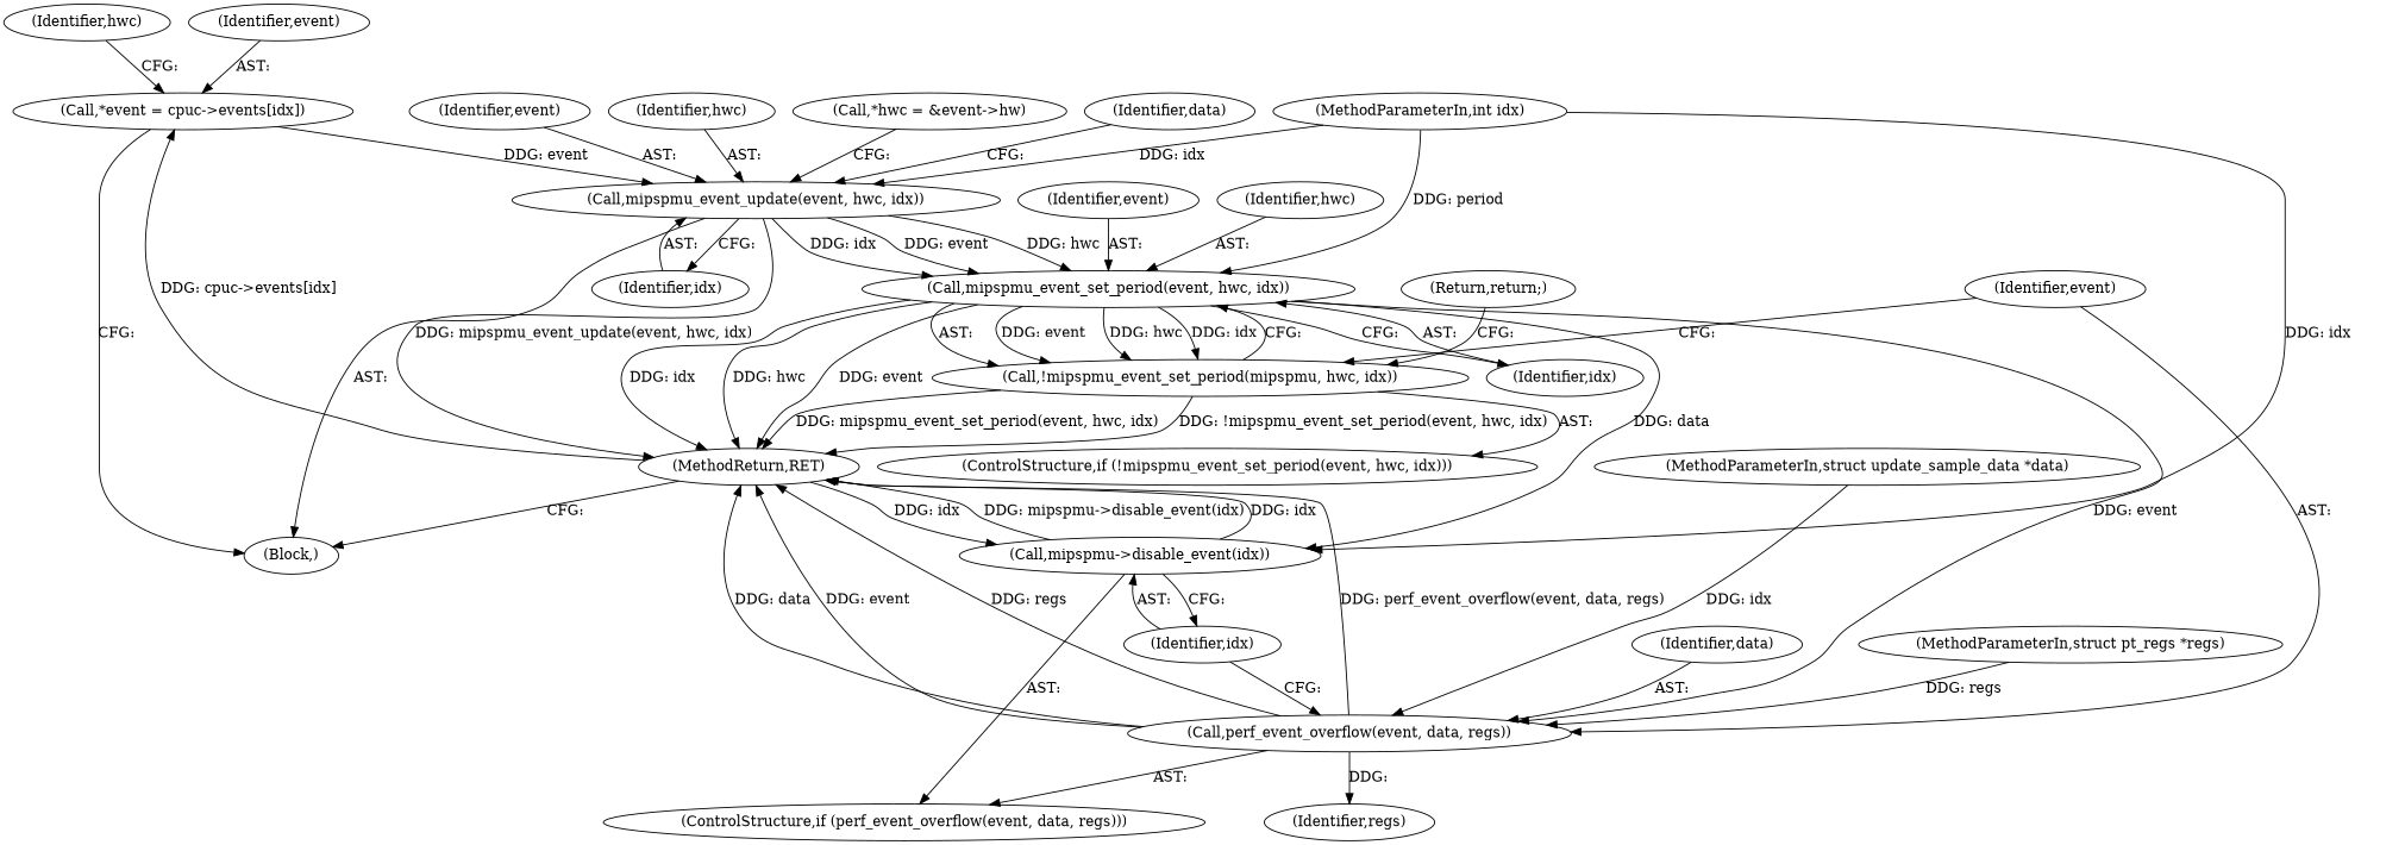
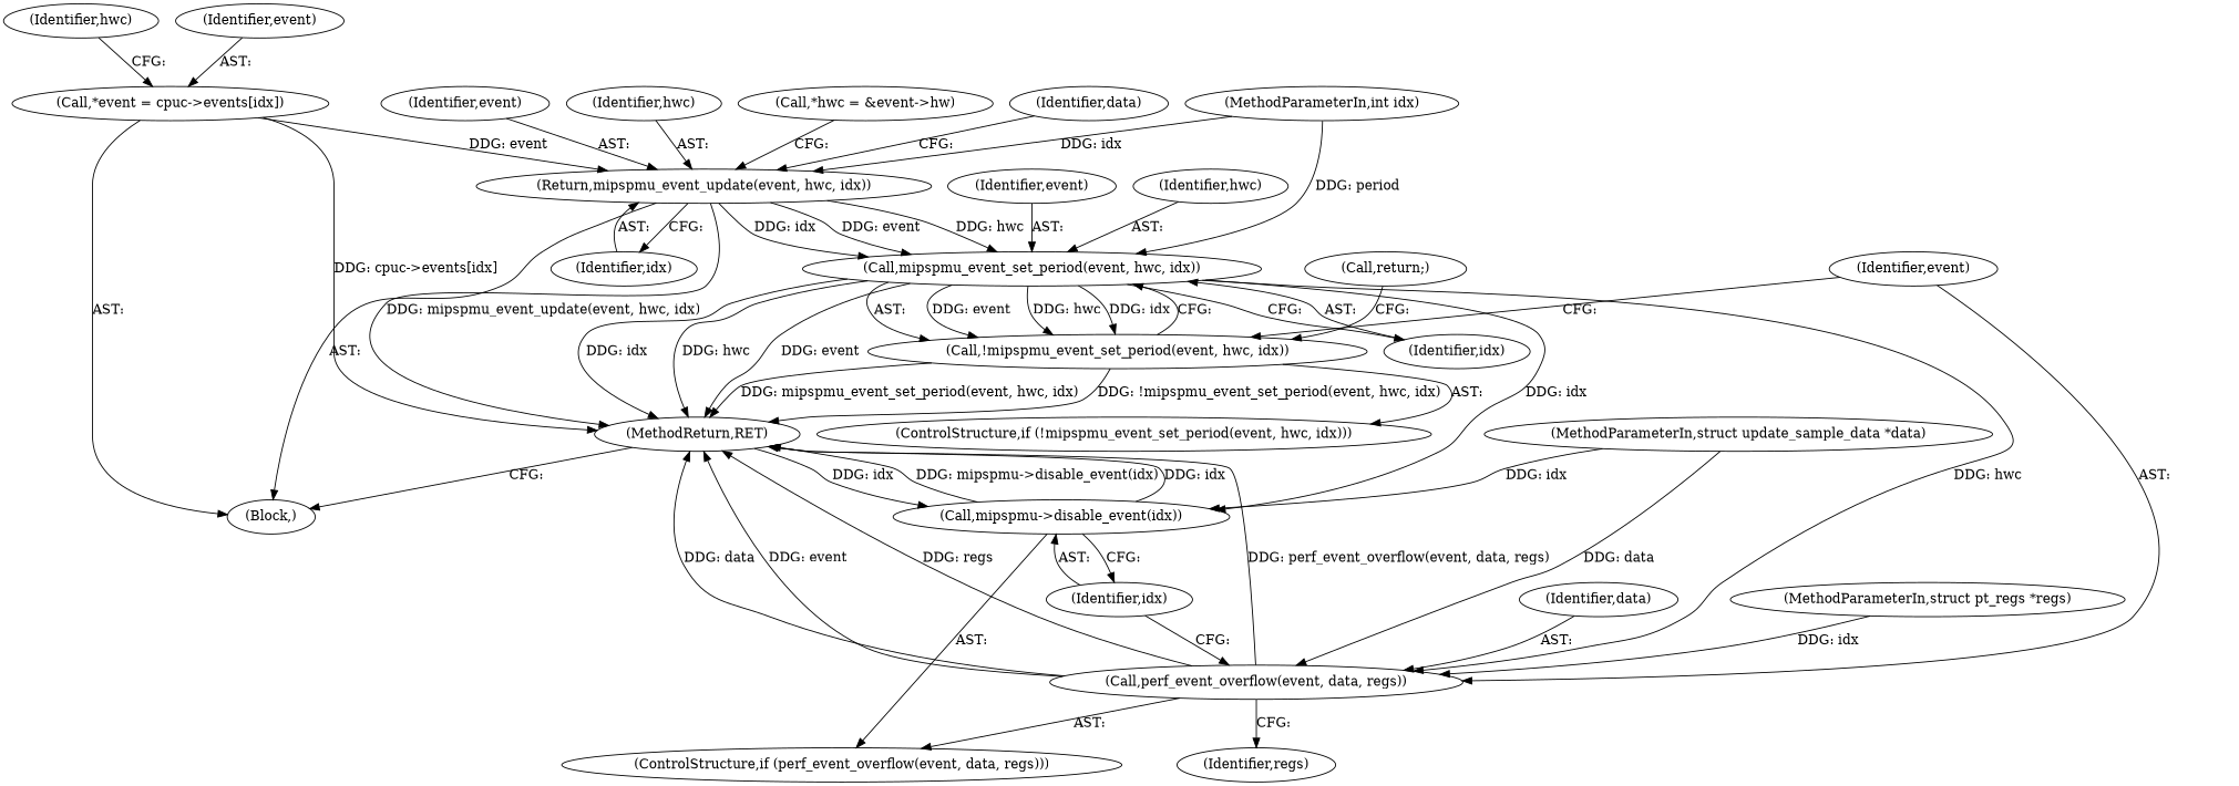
  digraph {
    n1 [label="(Call,*event = cpuc->events[idx])"]
-   n2 [label="(Call,mipspmu_event_update(event, hwc, idx))"]
+   n2 [label="(Return,mipspmu_event_update(event, hwc, idx))"]
    n3 [label="(Block,)"]
    n4 [label="(MethodReturn,RET)"]
    n5 [label="(Call,mipspmu_event_set_period(event, hwc, idx))"]
    n6 [label="(Identifier,idx)"]
    n7 [label="(Call,mipspmu->disable_event(idx))"]
-   n8 [label="(Call,!mipspmu_event_set_period(mipspmu, hwc, idx))"]
+   n8 [label="(Call,!mipspmu_event_set_period(event, hwc, idx))"]
    n9 [label="(Call,perf_event_overflow(event, data, regs))"]
    n10 [label="(Identifier,idx)"]
    n11 [label="(ControlStructure,if (!mipspmu_event_set_period(event, hwc, idx)))"]
    n12 [label="(ControlStructure,if (perf_event_overflow(event, data, regs)))"]
    n13 [label="(Identifier,regs)"]
    n14 [label="(Identifier,idx)"]
    n15 [label="(Identifier,hwc)"]
    n16 [label="(Identifier,event)"]
    n17 [label="(Identifier,event)"]
    n18 [label="(Identifier,hwc)"]
    n19 [label="(Call,*hwc = &event->hw)"]
-   n20 [label="(Return,return;)"]
+   n20 [label="(Call,return;)"]
    n21 [label="(Identifier,hwc)"]
    n22 [label="(Identifier,data)"]
    n23 [label="(Identifier,event)"]
    n24 [label="(Identifier,data)"]
    n25 [label="(MethodParameterIn,struct update_sample_data *data)"]
    n26 [label="(MethodParameterIn,int idx)"]
    n27 [label="(Identifier,event)"]
    n28 [label="(MethodParameterIn,struct pt_regs *regs)"]
    n1 -> n2 [label="DDG: event"]
-   n1 -> n3 [label="CFG: "]
-   n4 -> n1 [label="DDG: cpuc->events[idx]"]
+   n1 -> n3 [label="AST: "]
+   n1 -> n4 [label="DDG: cpuc->events[idx]"]
    n2 -> n3 [label="AST: "]
    n2 -> n4 [label="DDG: mipspmu_event_update(event, hwc, idx)"]
    n2 -> n5 [label="DDG: event"]
    n2 -> n5 [label="DDG: hwc"]
    n2 -> n5 [label="DDG: idx"]
    n2 -> n6 [label="CFG: "]
    n4 -> n3 [label="CFG: "]
    n4 -> n7 [label="DDG: idx"]
    n5 -> n4 [label="DDG: idx"]
    n5 -> n4 [label="DDG: hwc"]
    n5 -> n4 [label="DDG: event"]
-   n5 -> n7 [label="DDG: data"]
+   n5 -> n7 [label="DDG: idx"]
    n5 -> n8 [label="AST: "]
    n5 -> n8 [label="DDG: event"]
    n5 -> n8 [label="DDG: hwc"]
    n5 -> n8 [label="DDG: idx"]
-   n5 -> n9 [label="DDG: event"]
+   n5 -> n9 [label="DDG: hwc"]
    n5 -> n10 [label="CFG: "]
    n6 -> n2 [label="AST: "]
    n7 -> n4 [label="DDG: mipspmu->disable_event(idx)"]
    n7 -> n4 [label="DDG: idx"]
    n7 -> n12 [label="AST: "]
    n7 -> n14 [label="CFG: "]
    n8 -> n4 [label="DDG: !mipspmu_event_set_period(event, hwc, idx)"]
    n8 -> n4 [label="DDG: mipspmu_event_set_period(event, hwc, idx)"]
    n8 -> n5 [label="CFG: "]
    n8 -> n11 [label="AST: "]
    n9 -> n4 [label="DDG: perf_event_overflow(event, data, regs)"]
    n9 -> n4 [label="DDG: data"]
    n9 -> n4 [label="DDG: event"]
    n9 -> n4 [label="DDG: regs"]
    n9 -> n12 [label="AST: "]
-   n9 -> n13 [label="DDG: "]
+   n9 -> n13 [label="CFG: "]
    n10 -> n5 [label="AST: "]
    n14 -> n7 [label="AST: "]
    n14 -> n9 [label="CFG: "]
    n15 -> n1 [label="CFG: "]
    n16 -> n8 [label="CFG: "]
    n16 -> n9 [label="AST: "]
    n17 -> n5 [label="AST: "]
    n18 -> n2 [label="AST: "]
    n19 -> n2 [label="CFG: "]
    n20 -> n8 [label="CFG: "]
    n21 -> n5 [label="AST: "]
    n22 -> n2 [label="CFG: "]
    n23 -> n1 [label="AST: "]
    n24 -> n9 [label="AST: "]
-   n25 -> n9 [label="DDG: idx"]
+   n25 -> n9 [label="DDG: data"]
    n26 -> n2 [label="DDG: idx"]
    n26 -> n5 [label="DDG: period"]
-   n26 -> n7 [label="DDG: idx"]
+   n25 -> n7 [label="DDG: idx"]
    n27 -> n2 [label="AST: "]
-   n28 -> n9 [label="DDG: regs"]
+   n28 -> n9 [label="DDG: idx"]
  }
